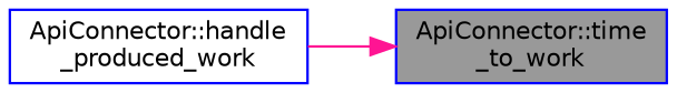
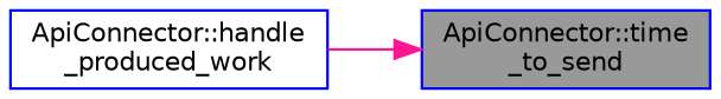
  digraph {
    rankdir=RL
    node [color=blue fontname=Helvetica fontsize=10 shape=box style=filled]
-   n1 [fillcolor=grey60 fontcolor=black height=0.2 label="ApiConnector::time\l_to_work" width=0.4]
+   n1 [fillcolor=grey60 fontcolor=black height=0.2 label="ApiConnector::time\l_to_send" width=0.4]
    n2 [fillcolor=white height=0.2 label="ApiConnector::handle\l_produced_work" width=0.4]
    n1 -> n2 [color=deeppink dir=back fontname=Helvetica fontsize=10 labelfontname=Helvetica labelfontsize=10 style=solid]
  }
